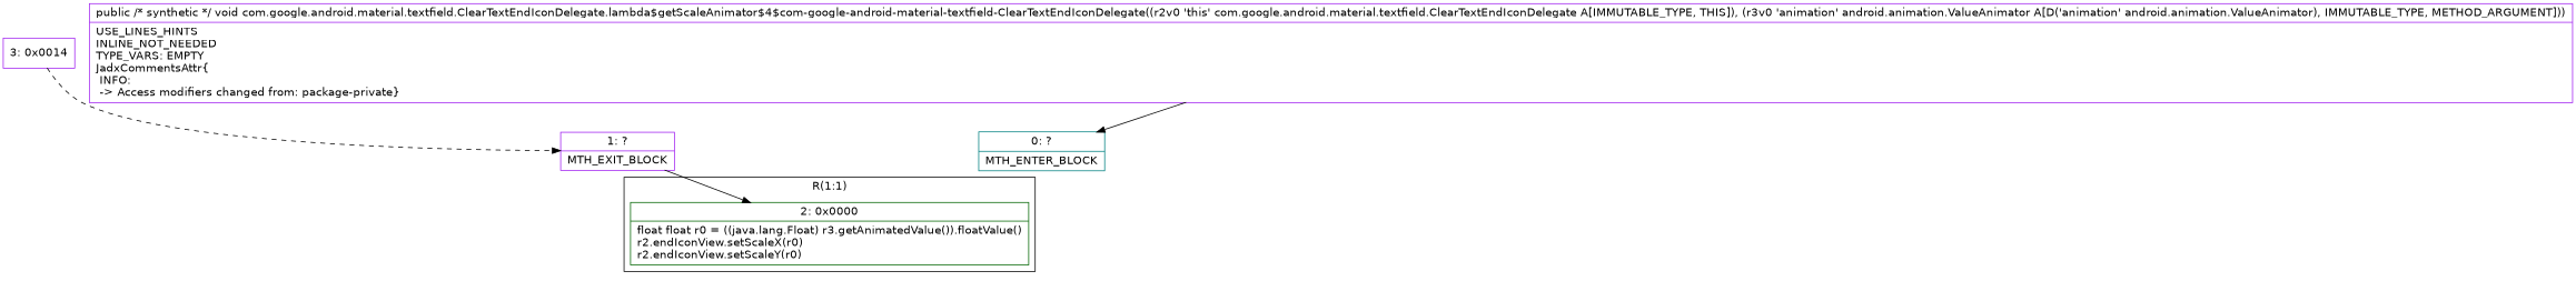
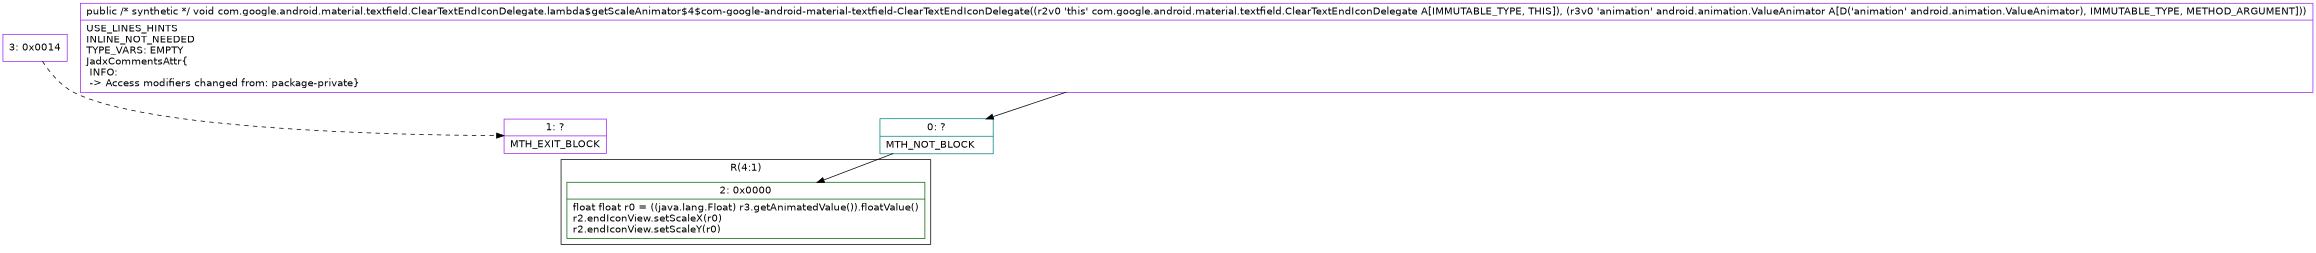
  digraph {
    fontname="DejaVu Sans"
    node [color=purple fontname="DejaVu Sans" shape=record]
    edge [fontname="DejaVu Sans" style=solid]
    n1 [color=darkgreen label="{2\:\ 0x0000|float float r0 = ((java.lang.Float) r3.getAnimatedValue()).floatValue()\lr2.endIconView.setScaleX(r0)\lr2.endIconView.setScaleY(r0)\l}"]
    n2 [label="{3\:\ 0x0014}"]
    n3 [label="{1\:\ ?|MTH_EXIT_BLOCK\l}"]
-   n4 [color=teal label="{0\:\ ?|MTH_ENTER_BLOCK\l}"]
+   n4 [color=teal label="{0\:\ ?|MTH_NOT_BLOCK\l}"]
    n5 [label="{public \/* synthetic *\/ void com.google.android.material.textfield.ClearTextEndIconDelegate.lambda$getScaleAnimator$4$com\-google\-android\-material\-textfield\-ClearTextEndIconDelegate((r2v0 'this' com.google.android.material.textfield.ClearTextEndIconDelegate A[IMMUTABLE_TYPE, THIS]), (r3v0 'animation' android.animation.ValueAnimator A[D('animation' android.animation.ValueAnimator), IMMUTABLE_TYPE, METHOD_ARGUMENT]))  | USE_LINES_HINTS\lINLINE_NOT_NEEDED\lTYPE_VARS: EMPTY\lJadxCommentsAttr\{\l INFO: \l \-\> Access modifiers changed from: package\-private\}\l}"]
    subgraph cluster_1 {
-     label="R(1:1)"
+     label="R(4:1)"
      n1
    }
    n2 -> n3 [style=dashed]
-   n3 -> n1
+   n4 -> n1
    n5 -> n4
  }
